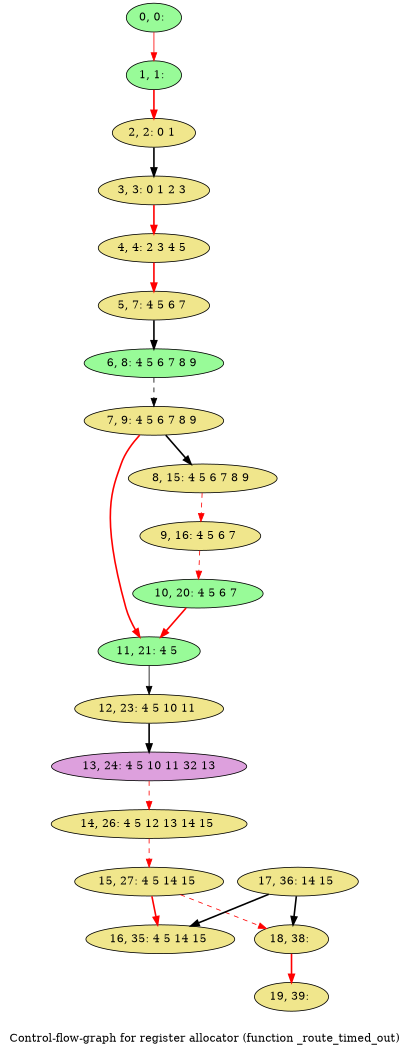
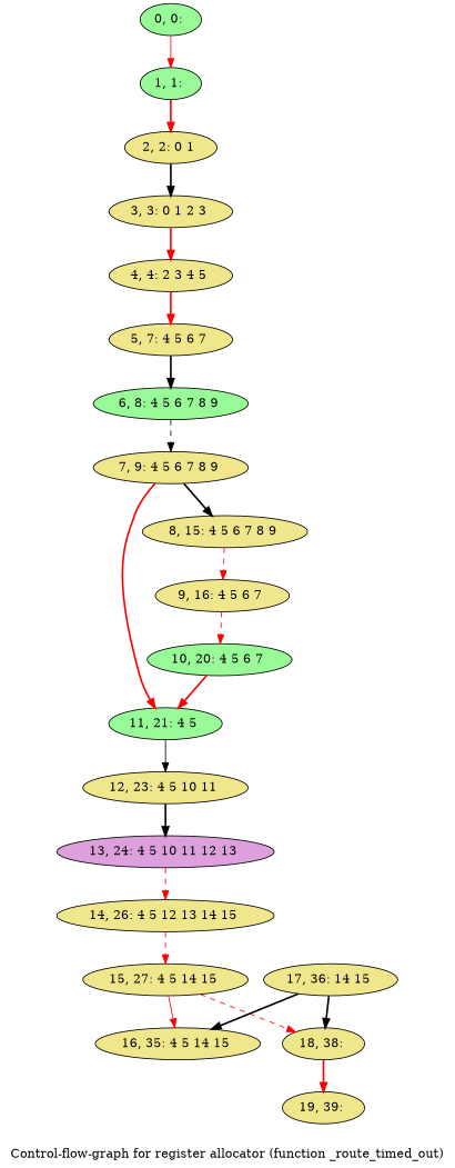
  digraph {
    label="Control-flow-graph for register allocator (function _route_timed_out)"
    node [fillcolor=khaki style=filled]
    edge [color=red style=bold]
    n1 [fillcolor=palegreen label="0, 0: "]
    n2 [fillcolor=palegreen label="1, 1: "]
    n3 [label="2, 2: 0 1 "]
    n4 [label="3, 3: 0 1 2 3 "]
    n5 [label="4, 4: 2 3 4 5 "]
    n6 [label="5, 7: 4 5 6 7 "]
    n7 [fillcolor=palegreen label="6, 8: 4 5 6 7 8 9 "]
    n8 [label="7, 9: 4 5 6 7 8 9 "]
    n9 [label="8, 15: 4 5 6 7 8 9 "]
    n10 [fillcolor=palegreen label="11, 21: 4 5 "]
    n11 [label="9, 16: 4 5 6 7 "]
    n12 [label="12, 23: 4 5 10 11 "]
    n13 [fillcolor=palegreen label="10, 20: 4 5 6 7 "]
-   n14 [fillcolor=plum label="13, 24: 4 5 10 11 32 13"]
+   n14 [fillcolor=plum label="13, 24: 4 5 10 11 12 13 "]
    n15 [label="14, 26: 4 5 12 13 14 15 "]
    n16 [label="15, 27: 4 5 14 15 "]
    n17 [label="16, 35: 4 5 14 15 "]
    n18 [label="18, 38: "]
    n19 [label="19, 39: "]
    n20 [label="17, 36: 14 15 "]
    n1 -> n2 [style=solid]
    n2 -> n3
    n3 -> n4 [color=black]
    n4 -> n5
    n5 -> n6
    n6 -> n7 [color=black]
    n7 -> n8 [color=black style=dashed]
    n8 -> n9 [color=black]
    n8 -> n10
    n9 -> n11 [style=dashed]
    n10 -> n12 [color=black style=solid]
    n11 -> n13 [style=dashed]
    n12 -> n14 [color=black]
    n13 -> n10
    n14 -> n15 [style=dashed]
    n15 -> n16 [style=dashed]
-   n16 -> n17
+   n16 -> n17 [style=solid]
    n16 -> n18 [style=dashed]
    n18 -> n19
    n20 -> n17 [color=black]
    n20 -> n18 [color=black]
  }
